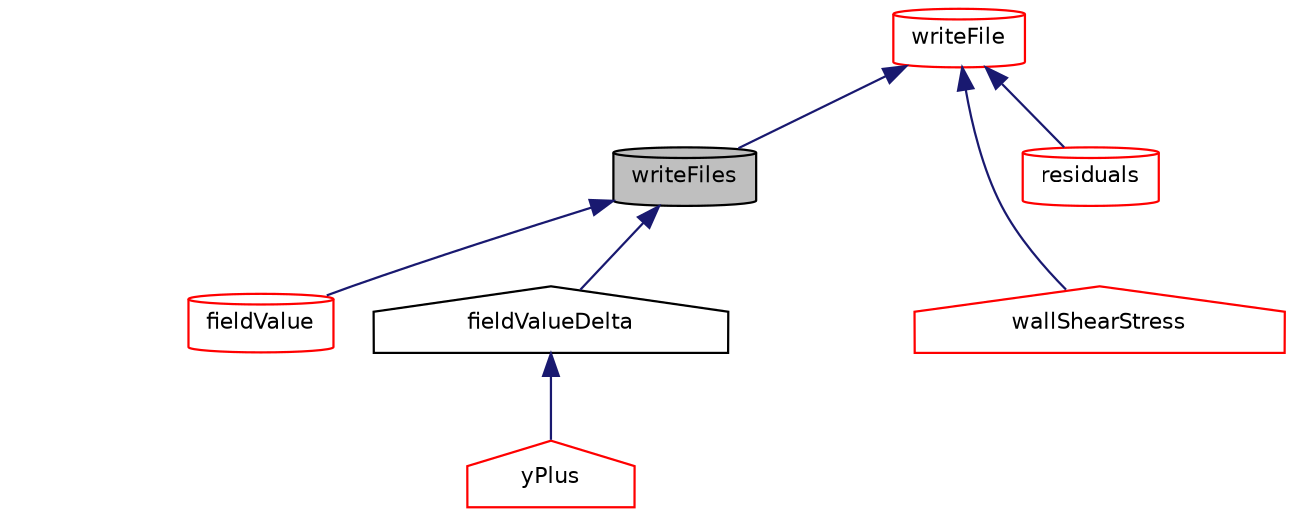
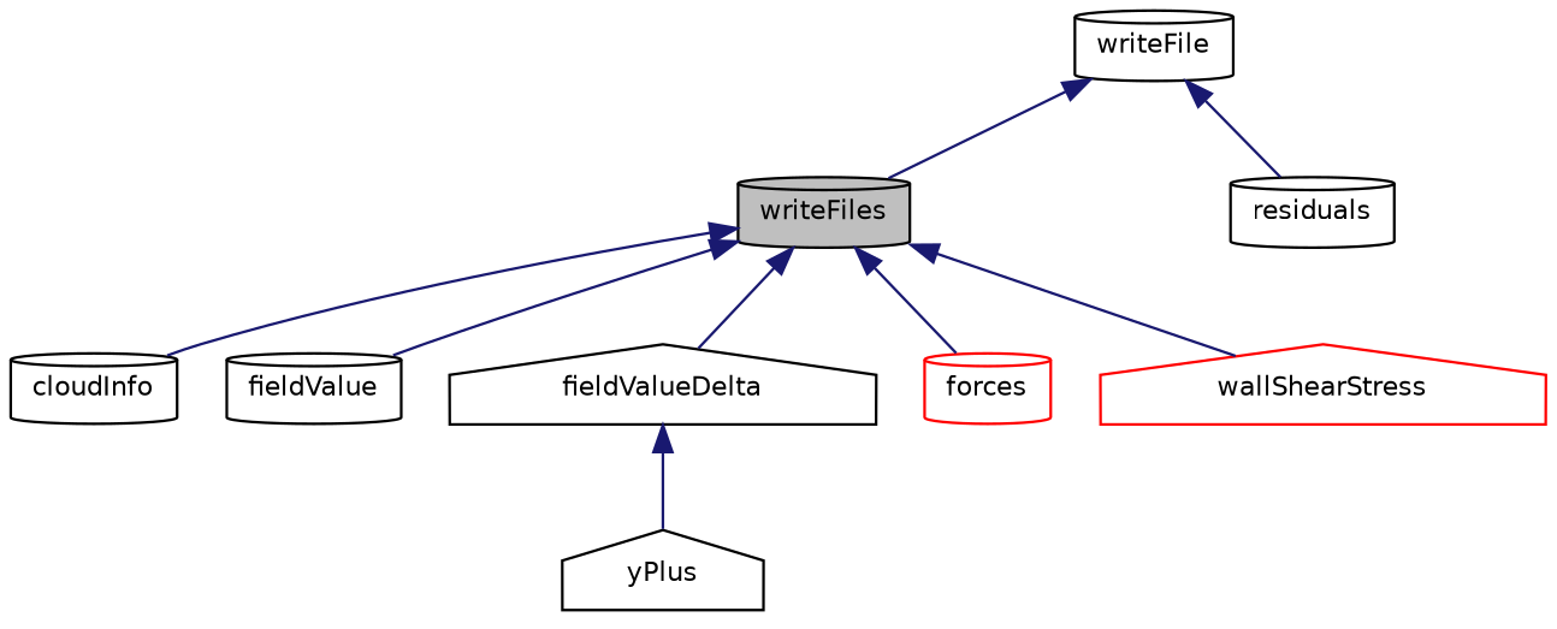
  digraph {
    node [color=black fontname=Helvetica fontsize=10 shape=cylinder]
    edge [color=midnightblue dir=back fontname=Helvetica fontsize=10 labelfontname=Helvetica labelfontsize=10 style=solid]
    n1 [fillcolor=grey75 fontcolor=black height=0.2 label=writeFiles style=filled width=0.4]
-   n3 [color=red height=0.2 label=fieldValue width=0.4]
+   n2 [height=0.2 label=cloudInfo width=0.4]
+   n3 [height=0.2 label=fieldValue width=0.4]
    n4 [height=0.2 label=fieldValueDelta shape=house width=0.4]
+   n5 [color=red height=0.2 label=forces width=0.4]
    n6 [color=red height=0.2 label=wallShearStress shape=house width=0.4]
-   n7 [color=red height=0.2 label=yPlus shape=house width=0.4]
-   n8 [color=red height=0.2 label=residuals width=0.4]
-   n9 [color=red height=0.2 label=writeFile width=0.4]
+   n7 [height=0.2 label=yPlus shape=house width=0.4]
+   n8 [height=0.2 label=residuals width=0.4]
+   n9 [height=0.2 label=writeFile width=0.4]
+   n1 -> n2
    n1 -> n3
    n1 -> n4
-   n9 -> n6
+   n1 -> n5
+   n1 -> n6
    n4 -> n7
    n9 -> n1
    n9 -> n8
  }
